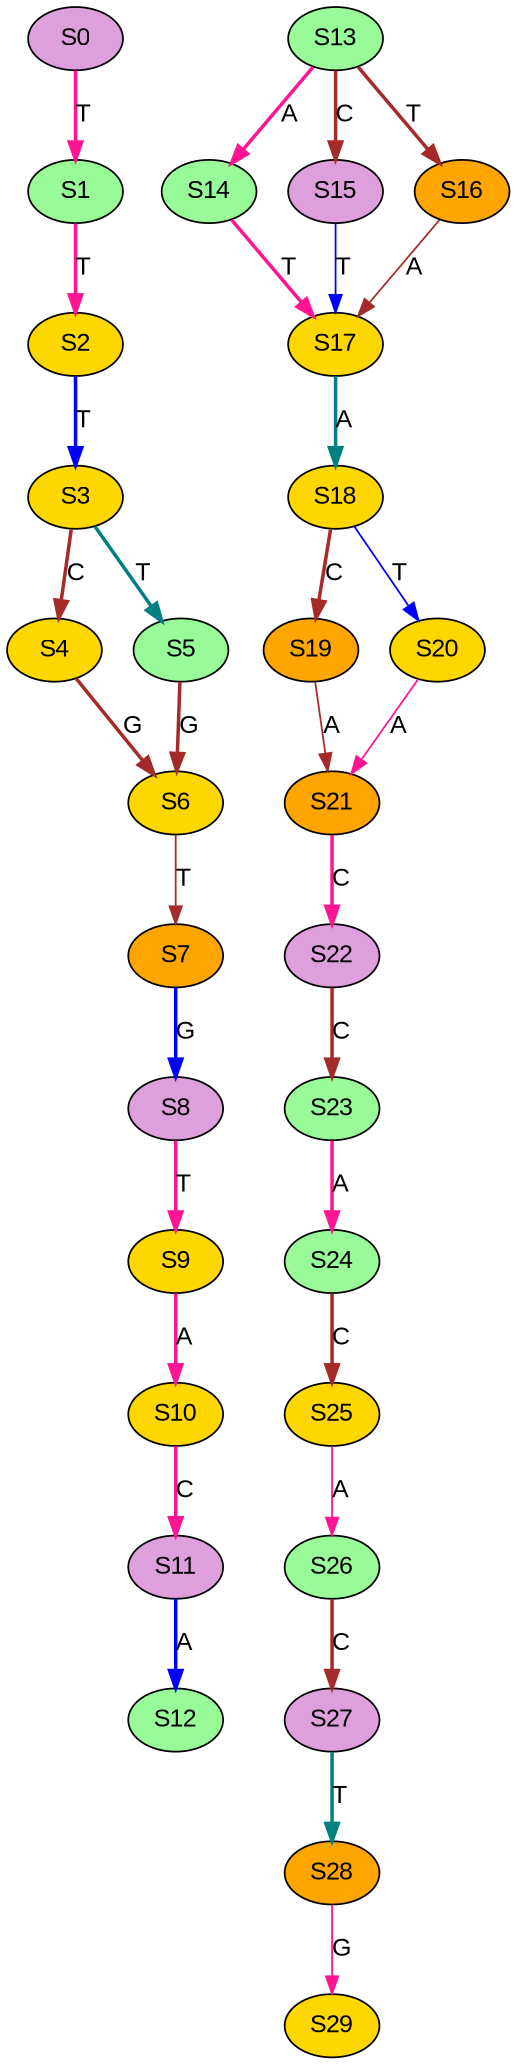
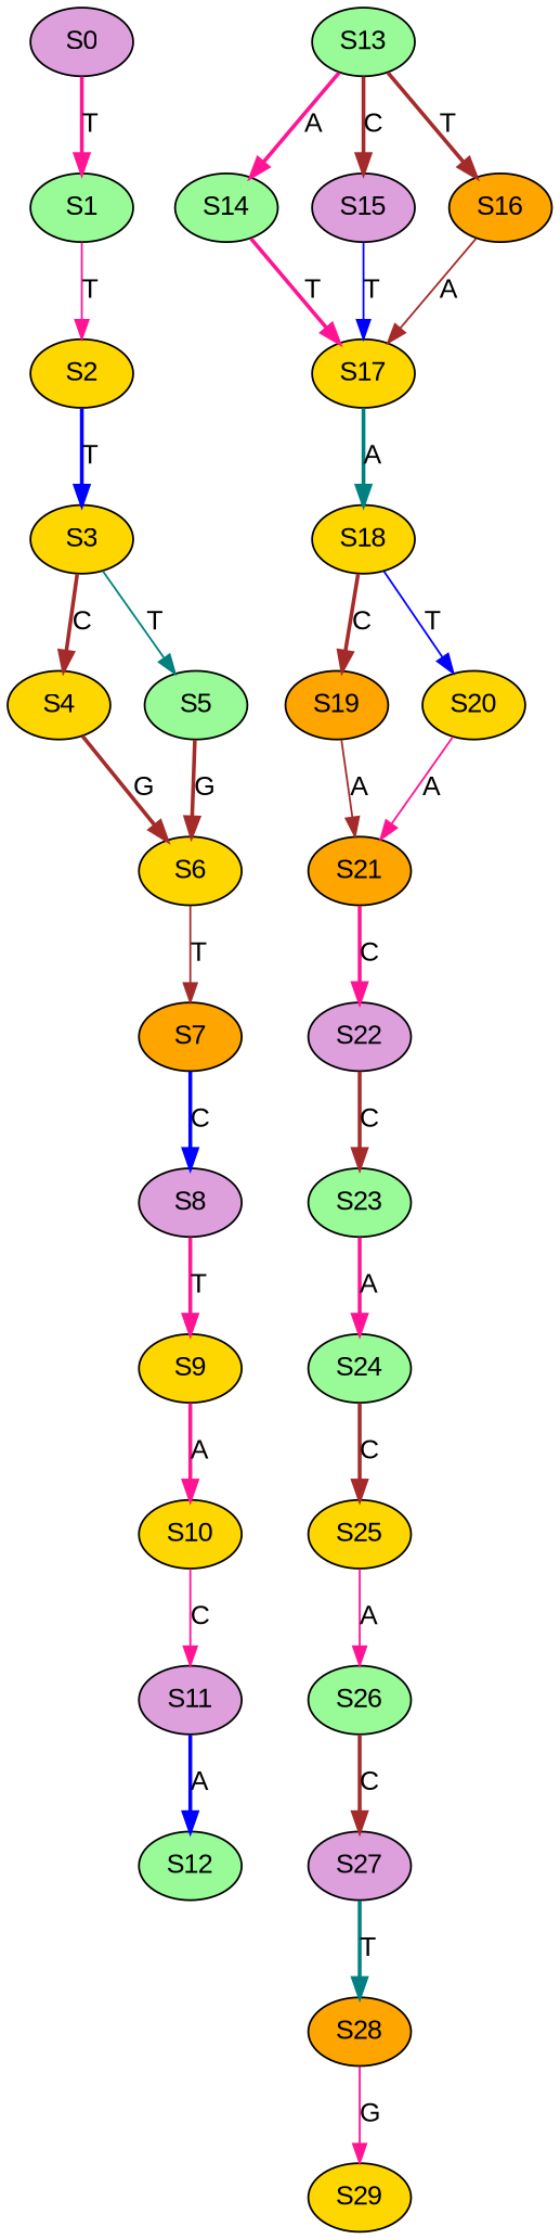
  strict digraph {
    fontname="Liberation Sans"
    node [fillcolor=gold fontname="Liberation Sans" style=filled]
    edge [color=deeppink fontname="Liberation Sans" style=bold]
    S0 [fillcolor=plum]
    S1 [fillcolor=palegreen]
    S2
    S3
    S4
    S5 [fillcolor=palegreen]
    S6
    S7 [fillcolor=orange]
    S8 [fillcolor=plum]
    S9
    S10
    S11 [fillcolor=plum]
    S12 [fillcolor=palegreen]
    S13 [fillcolor=palegreen]
    S14 [fillcolor=palegreen]
    S15 [fillcolor=plum]
    S16 [fillcolor=orange]
    S17
    S18
    S19 [fillcolor=orange]
    S20
    S21 [fillcolor=orange]
    S22 [fillcolor=plum]
    S23 [fillcolor=palegreen]
    S24 [fillcolor=palegreen]
    S25
    S26 [fillcolor=palegreen]
    S27 [fillcolor=plum]
    S28 [fillcolor=orange]
    S29
    S0 -> S1 [label=T]
-   S1 -> S2 [label=T]
+   S1 -> S2 [label=T style=solid]
    S2 -> S3 [color=blue label=T]
    S3 -> S4 [color=brown label=C]
-   S3 -> S5 [color=teal label=T]
+   S3 -> S5 [color=teal label=T style=solid]
    S4 -> S6 [color=brown label=G]
    S5 -> S6 [color=brown label=G]
    S6 -> S7 [color=brown label=T style=solid]
-   S7 -> S8 [color=blue label=G]
+   S7 -> S8 [color=blue label=C]
    S8 -> S9 [label=T]
    S9 -> S10 [label=A]
-   S10 -> S11 [label=C]
+   S10 -> S11 [label=C style=solid]
    S11 -> S12 [color=blue label=A]
    S13 -> S14 [label=A]
    S13 -> S15 [color=brown label=C]
    S13 -> S16 [color=brown label=T]
    S14 -> S17 [label=T]
    S15 -> S17 [color=blue label=T style=solid]
    S16 -> S17 [color=brown label=A style=solid]
    S17 -> S18 [color=teal label=A]
    S18 -> S19 [color=brown label=C]
    S18 -> S20 [color=blue label=T style=solid]
    S19 -> S21 [color=brown label=A style=solid]
    S20 -> S21 [label=A style=solid]
    S21 -> S22 [label=C]
    S22 -> S23 [color=brown label=C]
    S23 -> S24 [label=A]
    S24 -> S25 [color=brown label=C]
    S25 -> S26 [label=A style=solid]
    S26 -> S27 [color=brown label=C]
    S27 -> S28 [color=teal label=T]
    S28 -> S29 [label=G style=solid]
  }
